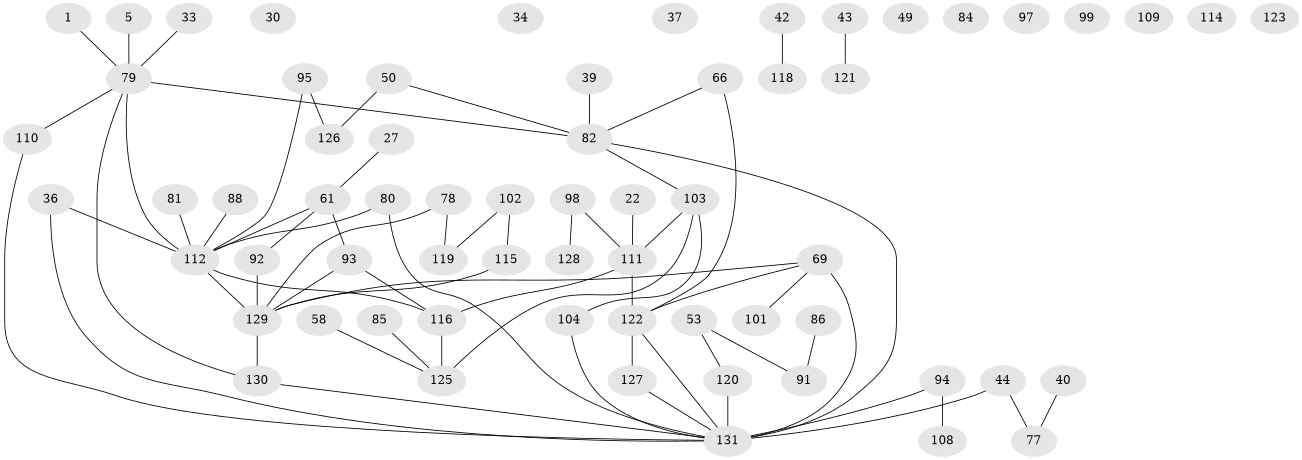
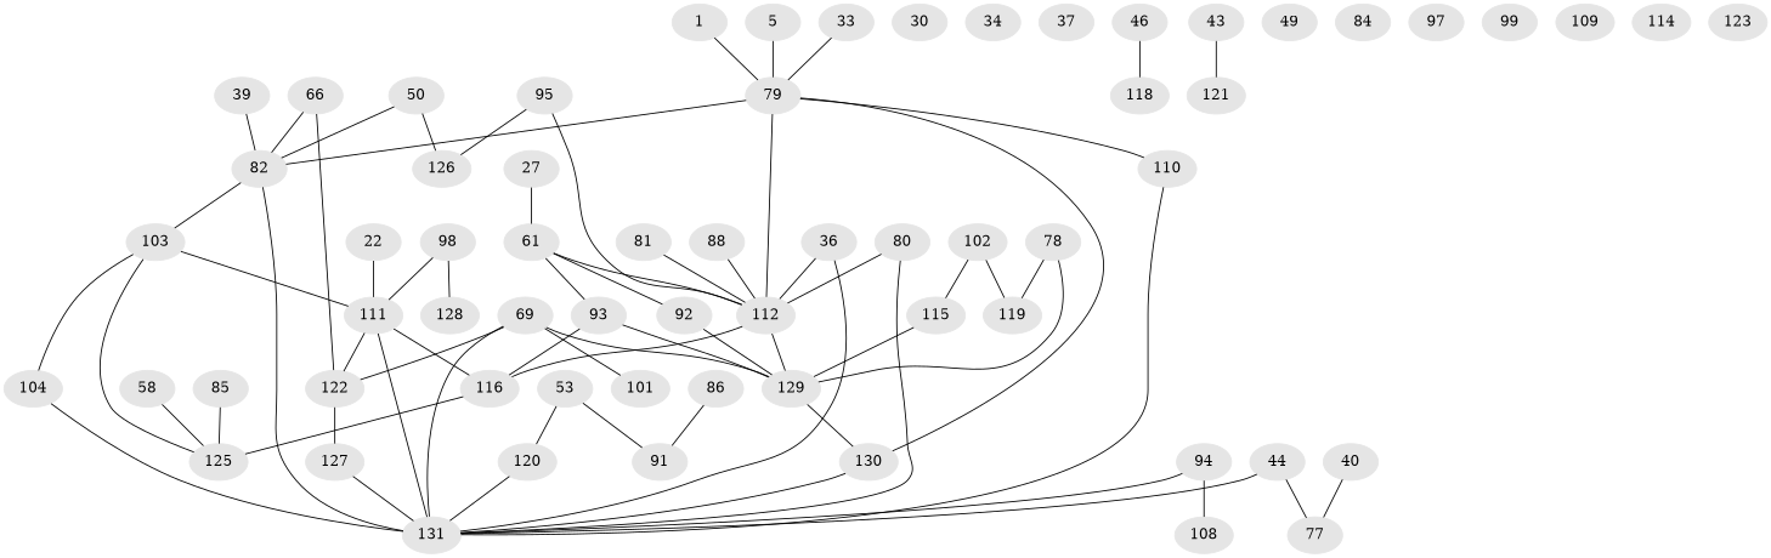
  graph {
    node [color=gray90 style=filled]
    79 [super="+71"]
    112 [super="+31+59+47+106"]
    82 [super="+25+38+56"]
    110
    130 [super="+73"]
    1
    5
    22 [super="+7"]
    111 [super="+63+96+65"]
    131 [super="+3+61+77"]
    122 [super="+60+113"]
    116 [super="+32"]
    n13 [label=61 super="+51"]
    92
    93
    27
    30
    33
    34
    129 [super="+14+19+107+117+124"]
    36
    37 [super="+16"]
    103
    39
    n25 [label=77]
    40
-   42
+   42 [label=46]
    118
    43
    121
    44
    49
    50
    126
    53
    91
    120
    58 [super="+29"]
    125 [super="+11"]
    66
    127
    69
    101
    78
    119
    80
    81
    104
    84
    85
    86
    88
    94
    108
    95 [super="+90"]
    97
    98 [super="+83"]
    128
    99
    102
    115
    109 [super="+20"]
    114
    123
    79 -- 112
    79 -- 82 [weight=2]
    79 -- 110
    79 -- 130
    112 -- 116
    112 -- 129 [weight=2]
    82 -- 131
    82 -- 103
    110 -- 131
    130 -- 131
    1 -- 79
    5 -- 79
    22 -- 111
-   122 -- 131
+   111 -- 131
    111 -- 122 [weight=2]
    111 -- 116
    122 -- 127
    116 -- 125 [weight=2]
    n13 -- 112
    n13 -- 92
    n13 -- 93 [weight=2]
    92 -- 129
    93 -- 116
    93 -- 129
    27 -- n13
    33 -- 79
    129 -- 130 [weight=2]
    36 -- 112
    36 -- 131
    103 -- 111
    103 -- 125
    103 -- 104
    39 -- 82
    40 -- n25
    42 -- 118
    43 -- 121
    44 -- 131
    44 -- n25
    50 -- 82
    50 -- 126
    53 -- 91
    53 -- 120
    120 -- 131
    58 -- 125
    66 -- 82
    66 -- 122
    127 -- 131
    69 -- 131 [weight=4]
    69 -- 122
    69 -- 129 [weight=2]
    69 -- 101
    78 -- 129
    78 -- 119
    80 -- 112
    80 -- 131
    81 -- 112
    104 -- 131
    85 -- 125
    86 -- 91
    88 -- 112
    94 -- 131
    94 -- 108
    95 -- 112
    95 -- 126
    98 -- 111
    98 -- 128
    102 -- 119
    102 -- 115
    115 -- 129
  }
